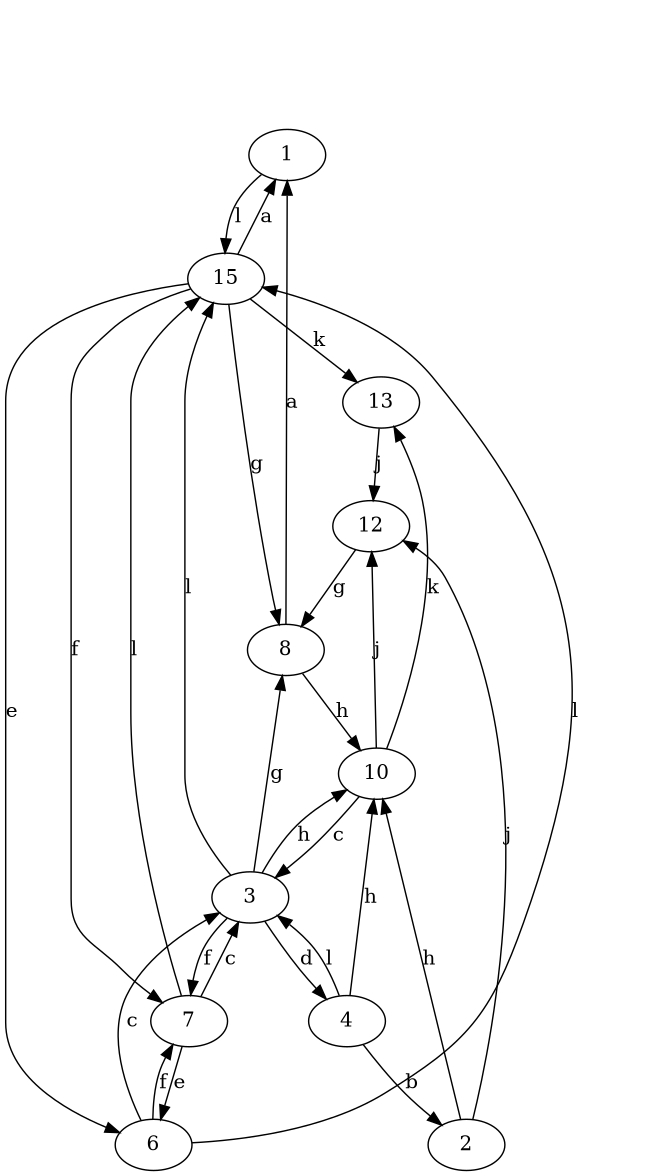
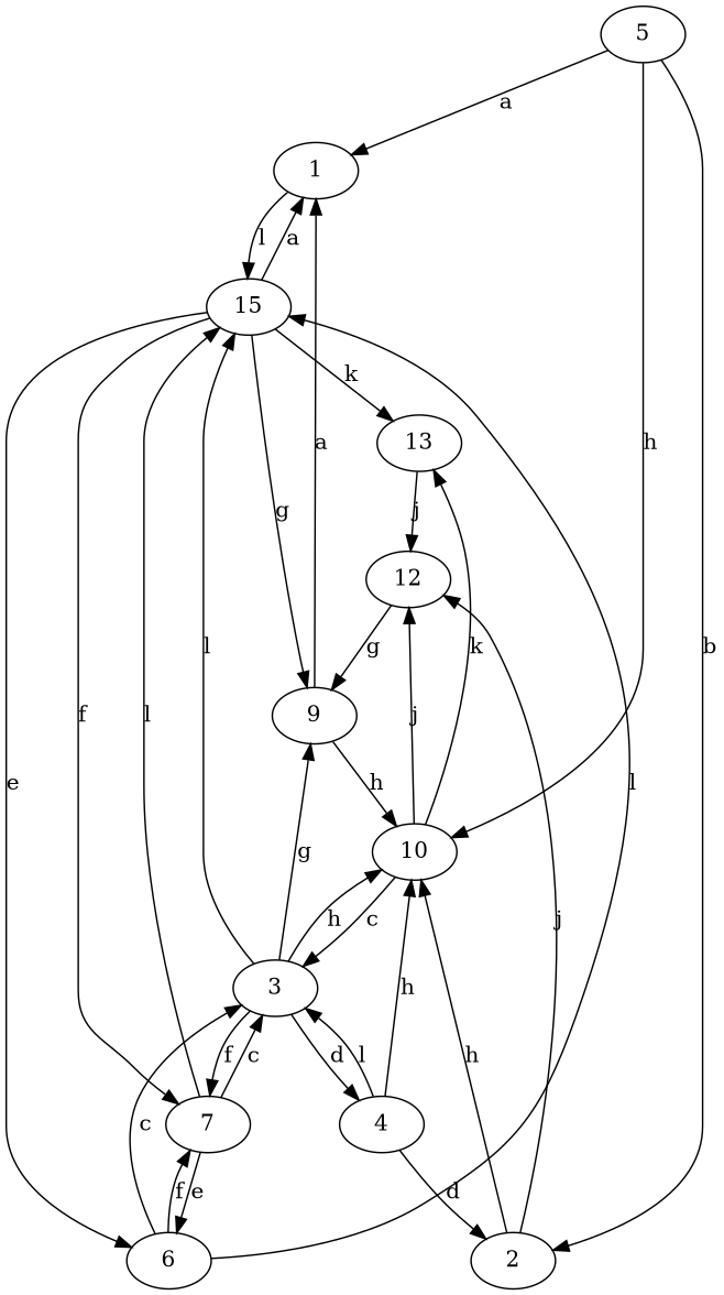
  strict digraph {
+   5
    1
    2
    10
    6
    15
    3
    7
-   9 [label=8]
+   9
    13
    12
    4
+   5 -> 1 [label=a]
+   5 -> 2 [label=b]
+   5 -> 10 [label=h]
    1 -> 15 [label=l]
    2 -> 10 [label=h]
    2 -> 12 [label=j]
    10 -> 3 [label=c]
    10 -> 13 [label=k]
    10 -> 12 [label=j]
    6 -> 15 [label=l]
    6 -> 3 [label=c]
    6 -> 7 [label=f]
    15 -> 1 [label=a]
    15 -> 6 [label=e]
    15 -> 7 [label=f]
    15 -> 9 [label=g]
    15 -> 13 [label=k]
    3 -> 10 [label=h]
    3 -> 15 [label=l]
    3 -> 7 [label=f]
    3 -> 9 [label=g]
    3 -> 4 [label=d]
    7 -> 6 [label=e]
    7 -> 15 [label=l]
    7 -> 3 [label=c]
    9 -> 1 [label=a]
    9 -> 10 [label=h]
    13 -> 12 [label=j]
    12 -> 9 [label=g]
-   4 -> 2 [label=b]
+   4 -> 2 [label=d]
    4 -> 10 [label=h]
    4 -> 3 [label=l]
  }
